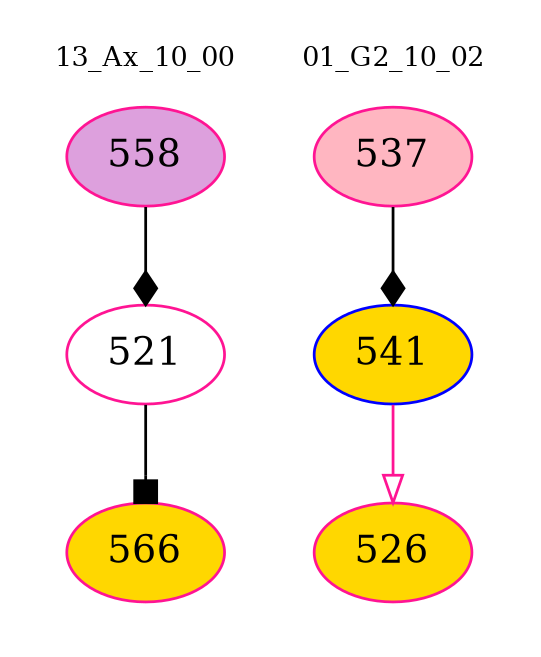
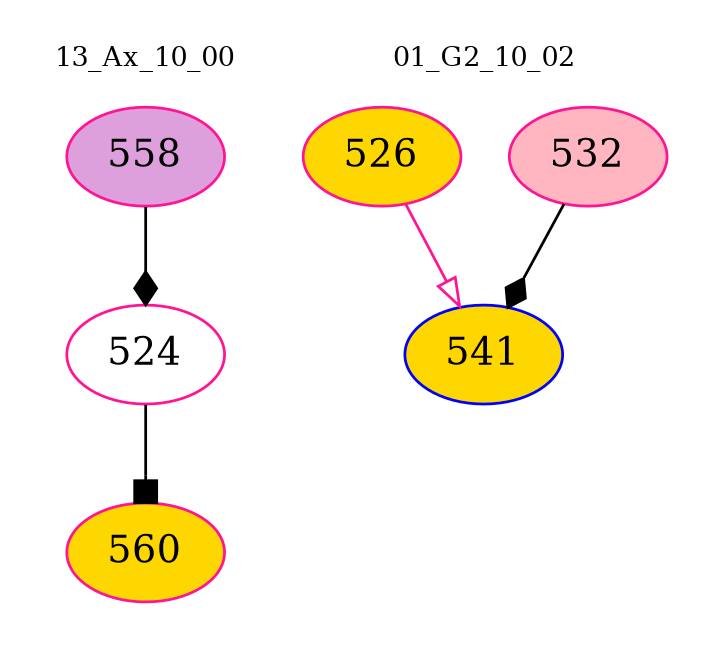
  digraph {
    node [color=deeppink fillcolor=gold style=filled]
    edge [arrowhead=diamond color=black]
    n1 [fillcolor=plum label=558]
-   n2 [fillcolor=white label=521]
-   n3 [label=566]
-   n4 [fillcolor=lightpink label=537]
+   n2 [fillcolor=white label=524]
+   n3 [label=560]
+   n4 [fillcolor=lightpink label=532]
    n5 [label=526]
    n6 [color=blue label=541]
    subgraph cluster_1 {
      color=white
      fontsize=10
      label="13_Ax_10_00"
      n1
      n2
      n3
    }
    subgraph cluster_2 {
      color=white
      fontsize=10
      label="01_G2_10_02"
      n4
      n5
      n6
    }
    n1 -> n2
    n2 -> n3 [arrowhead=box]
    n4 -> n6
-   n6 -> n5 [arrowhead=onormal color=deeppink]
+   n5 -> n6 [arrowhead=onormal color=deeppink]
  }
